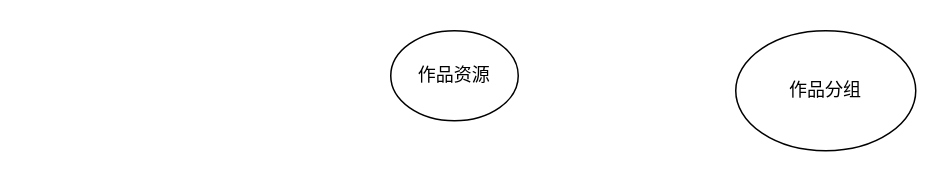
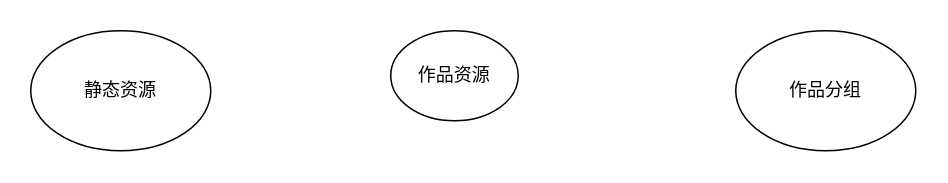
  <mxCell id="0" />
  <mxCell id="1" parent="0" />
+ <mxCell id="2" value="静态资源" style="ellipse;whiteSpace=wrap;html=1;" vertex="1" parent="1"><mxGeometry x="20" y="20" width="120" height="80" as="geometry" /></mxCell>
  <mxCell id="3" value="作品资源" style="ellipse;whiteSpace=wrap;html=1;" vertex="1" parent="1"><mxGeometry x="260" y="20" width="85" height="60" as="geometry" /></mxCell>
  <mxCell id="4" value="作品分组" style="ellipse;whiteSpace=wrap;html=1;" vertex="1" parent="1"><mxGeometry x="490" y="20" width="120" height="80" as="geometry" /></mxCell>
